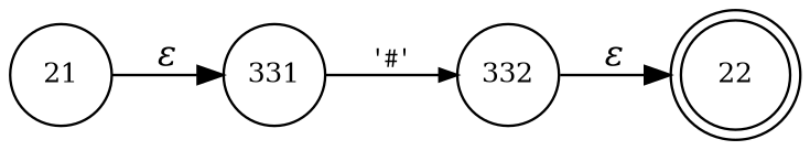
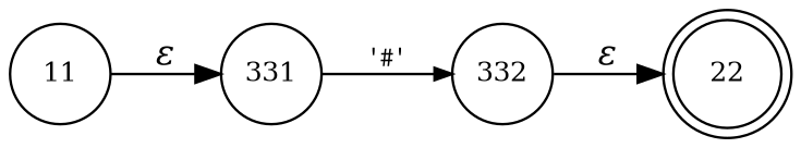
  digraph {
    rankdir=LR
    node [fixedsize=true fontsize=11 shape=circle peripheries=1]
    edge [fontname="Times-Italic"]
    n1 [label=22 shape=doublecircle width=.6 peripheries=""]
-   n2 [label=21 width=.55]
+   n2 [label=11 width=.55]
    n3 [label=331 width=.55]
    n4 [label=332 width=.55]
    n2 -> n3 [label="&epsilon;"]
    n3 -> n4 [arrowhead=normal arrowsize=.7 fontname=Courier fontsize=11 label="'#'"]
    n4 -> n1 [label="&epsilon;"]
  }
